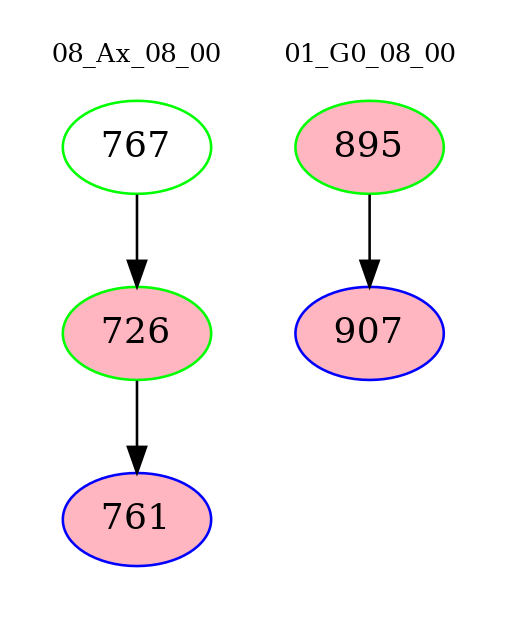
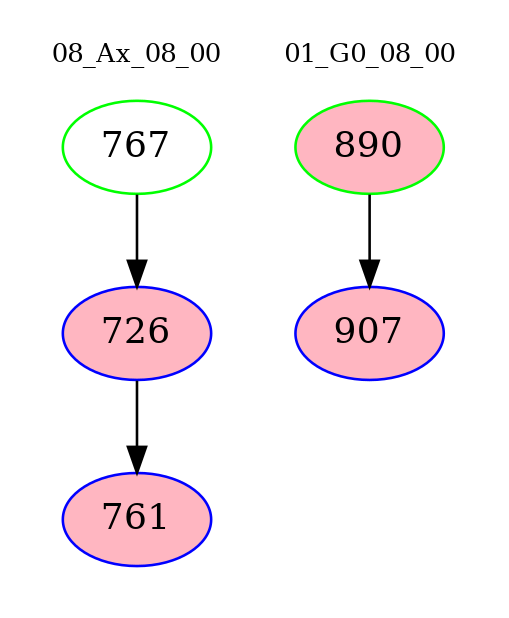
  digraph {
    node [color=green fillcolor=lightpink style=filled]
    edge [color=black]
    n1 [fillcolor=white label=767]
-   n2 [label=726]
+   n2 [color=blue label=726]
    n3 [color=blue label=761]
-   n4 [label=895]
+   n4 [label=890]
    n5 [color=blue label=907]
    subgraph cluster_1 {
      color=white
      fontsize=10
      label="08_Ax_08_00"
      n1
      n2
      n3
    }
    subgraph cluster_2 {
      color=white
      fontsize=10
      label="01_G0_08_00"
      n4
      n5
    }
    n1 -> n2
    n2 -> n3
    n4 -> n5
  }
